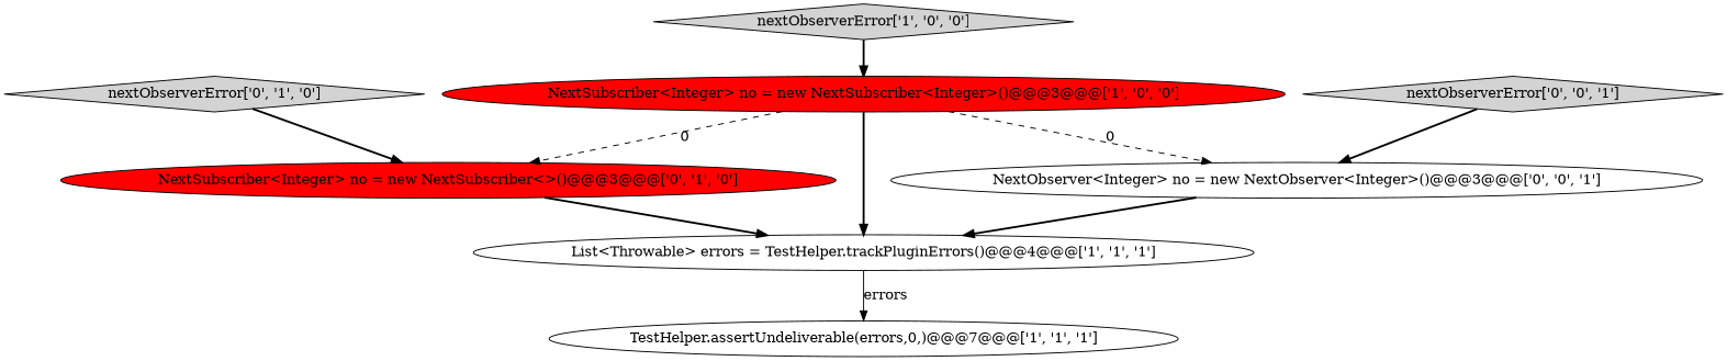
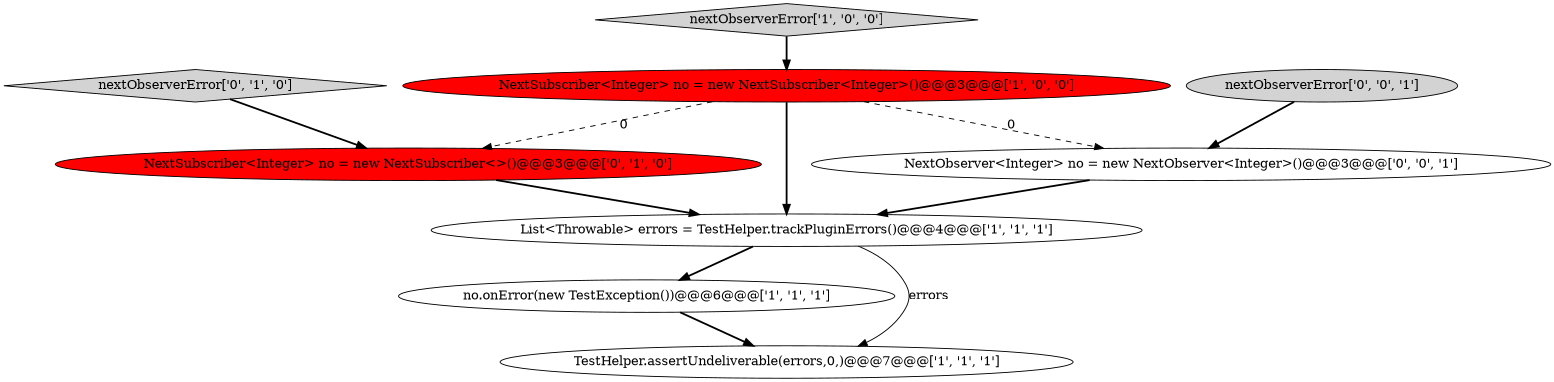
  digraph {
    node [fillcolor=white shape=ellipse style=filled]
    edge [style=bold]
    n1 [fillcolor=lightgray label="nextObserverError['0', '1', '0']" shape=diamond]
    n2 [fillcolor=red label="NextSubscriber<Integer> no = new NextSubscriber<>()@@@3@@@['0', '1', '0']"]
    n3 [label="List<Throwable> errors = TestHelper.trackPluginErrors()@@@4@@@['1', '1', '1']"]
-   n4 [fillcolor=lightgray label="nextObserverError['0', '0', '1']" shape=diamond]
+   n4 [fillcolor=lightgray label="nextObserverError['0', '0', '1']"]
    n5 [label="NextObserver<Integer> no = new NextObserver<Integer>()@@@3@@@['0', '0', '1']"]
    n6 [fillcolor=lightgray label="nextObserverError['1', '0', '0']" shape=diamond]
    n7 [fillcolor=red label="NextSubscriber<Integer> no = new NextSubscriber<Integer>()@@@3@@@['1', '0', '0']"]
+   n8 [label="no.onError(new TestException())@@@6@@@['1', '1', '1']"]
    n9 [label="TestHelper.assertUndeliverable(errors,0,)@@@7@@@['1', '1', '1']"]
    n1 -> n2
    n2 -> n3
+   n3 -> n8
    n3 -> n9 [label=errors style=solid]
    n4 -> n5
    n5 -> n3
    n6 -> n7
    n7 -> n2 [label=0 style=dashed]
    n7 -> n3
    n7 -> n5 [label=0 style=dashed]
+   n8 -> n9
  }
